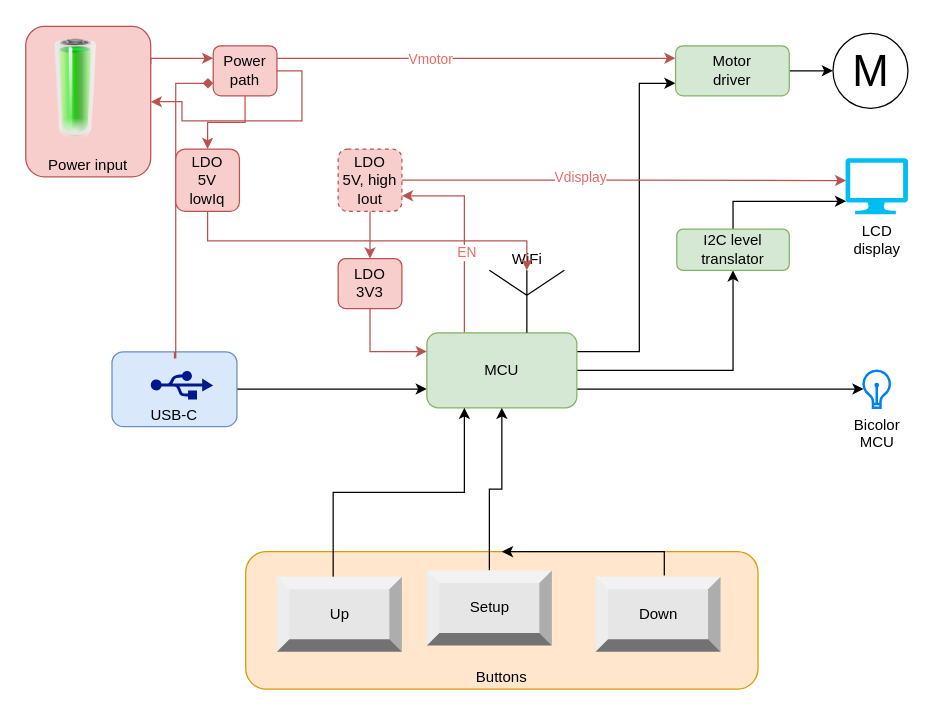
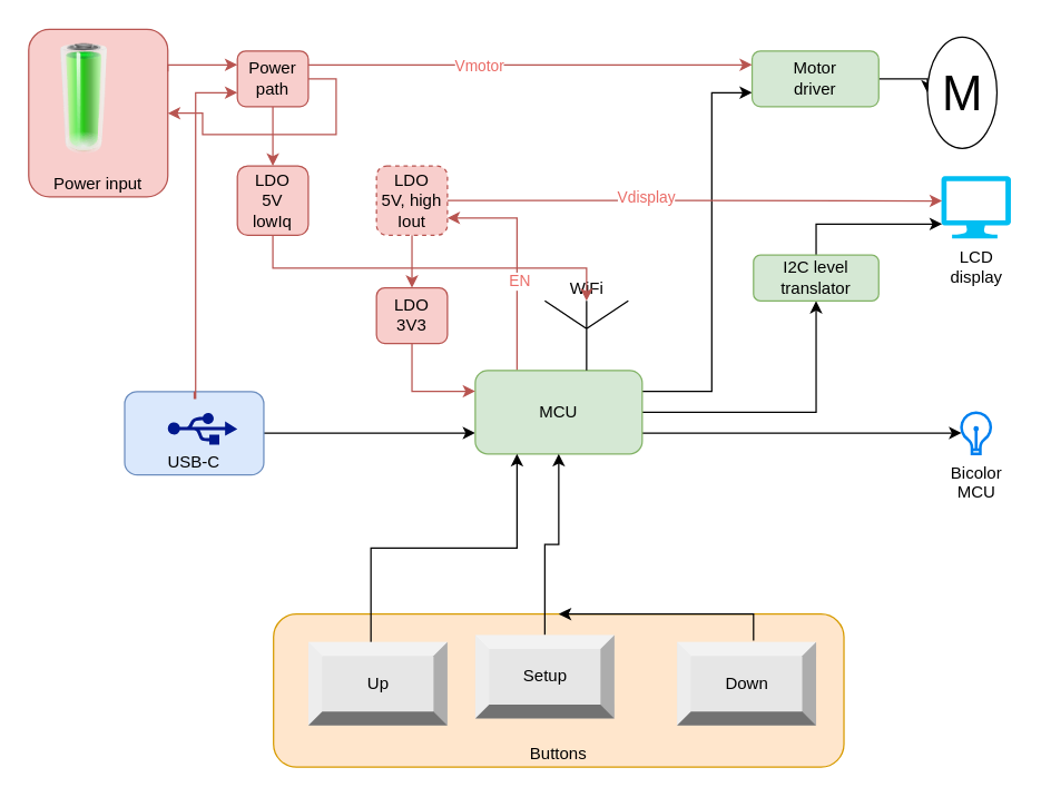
  <mxCell id="0" />
  <mxCell id="1" parent="0" />
  <mxCell id="2" style="edgeStyle=orthogonalEdgeStyle;rounded=0;orthogonalLoop=1;jettySize=auto;html=1;exitX=1;exitY=0.5;exitDx=0;exitDy=0;entryX=0;entryY=0.75;entryDx=0;entryDy=0;fontColor=#EA6B66;" edge="1" parent="1" source="3" target="12"><mxGeometry relative="1" as="geometry"><mxPoint x="270" y="311" as="sourcePoint" /></mxGeometry></mxCell>
  <mxCell id="3" value="USB-C" style="rounded=1;whiteSpace=wrap;html=1;fillColor=#dae8fc;strokeColor=#6c8ebf;verticalAlign=bottom;" vertex="1" parent="1"><mxGeometry x="89" y="281" width="100" height="60" as="geometry" /></mxCell>
  <mxCell id="4" value="Power input" style="rounded=1;whiteSpace=wrap;html=1;fillColor=#f8cecc;strokeColor=#b85450;verticalAlign=bottom;" vertex="1" parent="1"><mxGeometry x="20" y="20.7" width="100" height="120.3" as="geometry" /></mxCell>
  <mxCell id="5" value="Buttons" style="rounded=1;whiteSpace=wrap;html=1;fillColor=#ffe6cc;strokeColor=#d79b00;verticalAlign=bottom;" vertex="1" parent="1"><mxGeometry x="196" y="441" width="410" height="110" as="geometry" /></mxCell>
  <mxCell id="6" style="edgeStyle=orthogonalEdgeStyle;rounded=0;orthogonalLoop=1;jettySize=auto;html=1;exitX=1;exitY=0.5;exitDx=0;exitDy=0;entryX=0;entryY=0.5;entryDx=0;entryDy=0;startArrow=none;" edge="1" parent="1" source="25" target="14"><mxGeometry relative="1" as="geometry" /></mxCell>
  <mxCell id="7" style="edgeStyle=orthogonalEdgeStyle;rounded=0;orthogonalLoop=1;jettySize=auto;html=1;exitX=1;exitY=0.25;exitDx=0;exitDy=0;entryX=0;entryY=0.75;entryDx=0;entryDy=0;" edge="1" parent="1" source="12" target="25"><mxGeometry relative="1" as="geometry"><mxPoint x="571" y="116.45" as="targetPoint" /><Array as="points"><mxPoint x="511" y="281" /><mxPoint x="511" y="66" /></Array></mxGeometry></mxCell>
  <mxCell id="8" style="edgeStyle=orthogonalEdgeStyle;rounded=0;orthogonalLoop=1;jettySize=auto;html=1;exitX=1;exitY=0.75;exitDx=0;exitDy=0;entryX=0.039;entryY=0.494;entryDx=0;entryDy=0;entryPerimeter=0;" edge="1" parent="1" source="12" target="24"><mxGeometry relative="1" as="geometry" /></mxCell>
  <mxCell id="9" style="edgeStyle=orthogonalEdgeStyle;rounded=0;orthogonalLoop=1;jettySize=auto;html=1;exitX=1;exitY=0.5;exitDx=0;exitDy=0;entryX=0.5;entryY=1;entryDx=0;entryDy=0;fontColor=#EA6B66;" edge="1" parent="1" source="12" target="40"><mxGeometry relative="1" as="geometry"><mxPoint x="587" y="162.63" as="targetPoint" /></mxGeometry></mxCell>
  <mxCell id="10" style="edgeStyle=orthogonalEdgeStyle;rounded=0;orthogonalLoop=1;jettySize=auto;html=1;exitX=0.25;exitY=0;exitDx=0;exitDy=0;fontColor=#EA6B66;fillColor=#f8cecc;strokeColor=#b85450;entryX=1;entryY=0.75;entryDx=0;entryDy=0;" edge="1" parent="1" source="12" target="37"><mxGeometry relative="1" as="geometry"><mxPoint x="321" y="151" as="targetPoint" /><Array as="points"><mxPoint x="371" y="156" /></Array></mxGeometry></mxCell>
  <mxCell id="11" value="EN" style="edgeLabel;html=1;align=center;verticalAlign=middle;resizable=0;points=[];fontColor=#EA6B66;" vertex="1" connectable="0" parent="10"><mxGeometry x="-0.2" y="-1" relative="1" as="geometry"><mxPoint as="offset" /></mxGeometry></mxCell>
  <mxCell id="12" value="MCU" style="rounded=1;whiteSpace=wrap;html=1;fillColor=#d5e8d4;strokeColor=#82b366;" vertex="1" parent="1"><mxGeometry x="341" y="265.85" width="120" height="60" as="geometry" /></mxCell>
  <mxCell id="13" value="WiFi" style="verticalLabelPosition=top;shadow=0;dashed=0;align=center;html=1;verticalAlign=bottom;shape=mxgraph.electrical.radio.aerial_-_antenna_1;labelPosition=center;" vertex="1" parent="1"><mxGeometry x="391" y="215.85" width="60" height="50" as="geometry" /></mxCell>
- <mxCell id="14" value="M" style="verticalLabelPosition=middle;shadow=0;dashed=0;align=center;html=1;verticalAlign=middle;strokeWidth=1;shape=ellipse;aspect=fixed;fontSize=35;" vertex="1" parent="1"><mxGeometry x="666" y="26.15" width="60" height="60" as="geometry" /></mxCell>
- <mxCell id="15" style="edgeStyle=orthogonalEdgeStyle;rounded=0;orthogonalLoop=1;jettySize=auto;html=1;exitX=0.5;exitY=0;exitDx=0;exitDy=0;entryX=0;entryY=0.75;entryDx=0;entryDy=0;fillColor=#f8cecc;strokeColor=#b85450;endArrow=diamond;" edge="1" parent="1" source="3" target="33"><mxGeometry relative="1" as="geometry"><mxPoint x="110" y="133.7" as="sourcePoint" /><Array as="points"><mxPoint x="140" y="286" /><mxPoint x="140" y="66" /></Array></mxGeometry></mxCell>
+ <mxCell id="14" value="M" style="verticalLabelPosition=middle;shadow=0;dashed=0;align=center;html=1;verticalAlign=middle;strokeWidth=1;shape=ellipse;aspect=fixed;fontSize=35;" vertex="1" parent="1"><mxGeometry x="666" y="26.15" width="50" height="80" as="geometry" /></mxCell>
+ <mxCell id="15" style="edgeStyle=orthogonalEdgeStyle;rounded=0;orthogonalLoop=1;jettySize=auto;html=1;exitX=0.5;exitY=0;exitDx=0;exitDy=0;entryX=0;entryY=0.75;entryDx=0;entryDy=0;fillColor=#f8cecc;strokeColor=#b85450;" edge="1" parent="1" source="3" target="33"><mxGeometry relative="1" as="geometry"><mxPoint x="110" y="133.7" as="sourcePoint" /><Array as="points"><mxPoint x="140" y="286" /><mxPoint x="140" y="66" /></Array></mxGeometry></mxCell>
  <mxCell id="16" style="edgeStyle=orthogonalEdgeStyle;rounded=0;orthogonalLoop=1;jettySize=auto;html=1;entryX=0;entryY=0.25;entryDx=0;entryDy=0;fillColor=#f8cecc;strokeColor=#b85450;" edge="1" parent="1" target="33"><mxGeometry relative="1" as="geometry"><mxPoint x="120" y="51" as="sourcePoint" /><Array as="points"><mxPoint x="120" y="51" /><mxPoint x="120" y="51" /></Array></mxGeometry></mxCell>
  <mxCell id="17" value="" style="image;html=1;image=img/lib/clip_art/general/Battery_100_128x128.png" vertex="1" parent="1"><mxGeometry x="20" y="31" width="80" height="80" as="geometry" /></mxCell>
  <mxCell id="18" style="edgeStyle=orthogonalEdgeStyle;rounded=0;orthogonalLoop=1;jettySize=auto;html=1;entryX=0.25;entryY=1;entryDx=0;entryDy=0;exitX=0.45;exitY=0.017;exitDx=0;exitDy=0;exitPerimeter=0;" edge="1" parent="1" source="19" target="12"><mxGeometry relative="1" as="geometry" /></mxCell>
  <mxCell id="19" value="&lt;div&gt;Up&lt;/div&gt;" style="labelPosition=center;verticalLabelPosition=middle;align=center;html=1;shape=mxgraph.basic.shaded_button;dx=10;fillColor=#E6E6E6;strokeColor=none;" vertex="1" parent="1"><mxGeometry x="221" y="461" width="100" height="60" as="geometry" /></mxCell>
  <mxCell id="20" value="" style="edgeStyle=orthogonalEdgeStyle;rounded=0;orthogonalLoop=1;jettySize=auto;html=1;entryX=0.5;entryY=1;entryDx=0;entryDy=0;" edge="1" parent="1" source="21" target="12"><mxGeometry relative="1" as="geometry"><mxPoint x="320" y="301" as="targetPoint" /></mxGeometry></mxCell>
  <mxCell id="21" value="Setup" style="labelPosition=center;verticalLabelPosition=middle;align=center;html=1;shape=mxgraph.basic.shaded_button;dx=10;fillColor=#E6E6E6;strokeColor=none;" vertex="1" parent="1"><mxGeometry x="341" y="456" width="100" height="60" as="geometry" /></mxCell>
  <mxCell id="22" style="edgeStyle=orthogonalEdgeStyle;rounded=0;orthogonalLoop=1;jettySize=auto;html=1;exitX=0.55;exitY=-0.017;exitDx=0;exitDy=0;exitPerimeter=0;" edge="1" parent="1" source="23" target="5"><mxGeometry relative="1" as="geometry" /></mxCell>
- <mxCell id="23" value="Down" style="labelPosition=center;verticalLabelPosition=middle;align=center;html=1;shape=mxgraph.basic.shaded_button;dx=10;fillColor=#E6E6E6;strokeColor=none;" vertex="1" parent="1"><mxGeometry x="476" y="461" width="100" height="60" as="geometry" /></mxCell>
+ <mxCell id="23" value="Down" style="labelPosition=center;verticalLabelPosition=middle;align=center;html=1;shape=mxgraph.basic.shaded_button;dx=10;fillColor=#E6E6E6;strokeColor=none;" vertex="1" parent="1"><mxGeometry x="486" y="461" width="100" height="60" as="geometry" /></mxCell>
  <mxCell id="24" value="&lt;div&gt;Bicolor&lt;/div&gt;&lt;div&gt;MCU&lt;br&gt;&lt;/div&gt;" style="html=1;verticalLabelPosition=bottom;align=center;labelBackgroundColor=#ffffff;verticalAlign=top;strokeWidth=2;strokeColor=#0080F0;shadow=0;dashed=0;shape=mxgraph.ios7.icons.lightbulb;fillColor=none;" vertex="1" parent="1"><mxGeometry x="689.6" y="296.15" width="22.8" height="29.7" as="geometry" /></mxCell>
  <mxCell id="25" value="&lt;div&gt;Motor&lt;/div&gt;&lt;div&gt;driver&lt;/div&gt;" style="rounded=1;whiteSpace=wrap;html=1;fillColor=#d5e8d4;strokeColor=#82b366;" vertex="1" parent="1"><mxGeometry x="540" y="36.15" width="91" height="40" as="geometry" /></mxCell>
  <mxCell id="26" value="&lt;div&gt;LCD&lt;/div&gt;&lt;div&gt;display&lt;br&gt;&lt;/div&gt;" style="verticalLabelPosition=bottom;html=1;verticalAlign=top;align=center;strokeColor=none;fillColor=#00BEF2;shape=mxgraph.azure.computer;pointerEvents=1;" vertex="1" parent="1"><mxGeometry x="676" y="126" width="50" height="45" as="geometry" /></mxCell>
  <mxCell id="27" style="edgeStyle=orthogonalEdgeStyle;rounded=0;orthogonalLoop=1;jettySize=auto;html=1;exitX=0.5;exitY=1;exitDx=0;exitDy=0;entryX=0;entryY=0.25;entryDx=0;entryDy=0;fillColor=#f8cecc;strokeColor=#b85450;" edge="1" parent="1" source="28" target="12"><mxGeometry relative="1" as="geometry" /></mxCell>
  <mxCell id="28" value="LDO 3V3" style="rounded=1;whiteSpace=wrap;html=1;fillColor=#f8cecc;strokeColor=#b85450;" vertex="1" parent="1"><mxGeometry x="270" y="206.45" width="51" height="40" as="geometry" /></mxCell>
  <mxCell id="29" style="edgeStyle=orthogonalEdgeStyle;rounded=0;orthogonalLoop=1;jettySize=auto;html=1;entryX=0;entryY=0.25;entryDx=0;entryDy=0;fillColor=#f8cecc;strokeColor=#b85450;exitX=1;exitY=0.25;exitDx=0;exitDy=0;" edge="1" parent="1" source="33" target="25"><mxGeometry relative="1" as="geometry"><mxPoint x="220" y="56" as="sourcePoint" /></mxGeometry></mxCell>
  <mxCell id="30" value="Vmotor" style="edgeLabel;html=1;align=center;verticalAlign=middle;resizable=0;points=[];fontColor=#EA6B66;" vertex="1" connectable="0" parent="29"><mxGeometry x="-0.348" y="2" relative="1" as="geometry"><mxPoint x="18" y="2" as="offset" /></mxGeometry></mxCell>
  <mxCell id="31" style="edgeStyle=orthogonalEdgeStyle;rounded=0;orthogonalLoop=1;jettySize=auto;html=1;exitX=1;exitY=0.5;exitDx=0;exitDy=0;fontColor=#EA6B66;fillColor=#f8cecc;strokeColor=#b85450;" edge="1" parent="1" source="33" target="4"><mxGeometry relative="1" as="geometry" /></mxCell>
  <mxCell id="32" style="edgeStyle=orthogonalEdgeStyle;rounded=0;orthogonalLoop=1;jettySize=auto;html=1;exitX=0.5;exitY=1;exitDx=0;exitDy=0;entryX=0.5;entryY=0;entryDx=0;entryDy=0;fontColor=#EA6B66;fillColor=#f8cecc;strokeColor=#b85450;" edge="1" parent="1" source="33" target="42"><mxGeometry relative="1" as="geometry" /></mxCell>
  <mxCell id="33" value="&lt;div&gt;Power&lt;/div&gt;&lt;div&gt;path&lt;br&gt;&lt;/div&gt;" style="rounded=1;whiteSpace=wrap;html=1;fillColor=#f8cecc;strokeColor=#b85450;" vertex="1" parent="1"><mxGeometry x="170" y="36.15" width="51" height="40" as="geometry" /></mxCell>
  <mxCell id="34" style="edgeStyle=orthogonalEdgeStyle;rounded=0;orthogonalLoop=1;jettySize=auto;html=1;exitX=0.5;exitY=1;exitDx=0;exitDy=0;entryX=0.5;entryY=0;entryDx=0;entryDy=0;fillColor=#f8cecc;strokeColor=#b85450;" edge="1" parent="1" source="37" target="28"><mxGeometry relative="1" as="geometry" /></mxCell>
  <mxCell id="35" style="edgeStyle=orthogonalEdgeStyle;rounded=0;orthogonalLoop=1;jettySize=auto;html=1;exitX=1;exitY=0.5;exitDx=0;exitDy=0;entryX=0.011;entryY=0.4;entryDx=0;entryDy=0;fillColor=#f8cecc;strokeColor=#b85450;fontColor=#EA6B66;entryPerimeter=0;" edge="1" parent="1" source="37" target="26"><mxGeometry relative="1" as="geometry"><mxPoint x="542" y="146.155" as="targetPoint" /></mxGeometry></mxCell>
  <mxCell id="36" value="Vdisplay" style="edgeLabel;html=1;align=center;verticalAlign=middle;resizable=0;points=[];fontColor=#EA6B66;" vertex="1" connectable="0" parent="35"><mxGeometry x="-0.194" y="2" relative="1" as="geometry"><mxPoint as="offset" /></mxGeometry></mxCell>
  <mxCell id="37" value="&lt;div&gt;LDO&lt;/div&gt;&lt;div&gt;5V, high Iout&lt;br&gt;&lt;/div&gt;" style="rounded=1;whiteSpace=wrap;html=1;fillColor=#f8cecc;strokeColor=#b85450;dashed=1;" vertex="1" parent="1"><mxGeometry x="270" y="118.8" width="51" height="49.85" as="geometry" /></mxCell>
  <mxCell id="38" value="" style="sketch=0;aspect=fixed;pointerEvents=1;shadow=0;dashed=0;html=1;strokeColor=none;labelPosition=center;verticalLabelPosition=bottom;verticalAlign=top;align=center;fillColor=#00188D;shape=mxgraph.mscae.enterprise.usb;fontColor=#EA6B66;" vertex="1" parent="1"><mxGeometry x="120" y="296.15" width="50" height="23" as="geometry" /></mxCell>
  <mxCell id="39" style="edgeStyle=orthogonalEdgeStyle;rounded=0;orthogonalLoop=1;jettySize=auto;html=1;exitX=0.5;exitY=0;exitDx=0;exitDy=0;entryX=0.011;entryY=0.768;entryDx=0;entryDy=0;entryPerimeter=0;fontColor=#EA6B66;" edge="1" parent="1" source="40" target="26"><mxGeometry relative="1" as="geometry" /></mxCell>
  <mxCell id="40" value="I2C level translator" style="rounded=1;whiteSpace=wrap;html=1;fillColor=#d5e8d4;strokeColor=#82b366;" vertex="1" parent="1"><mxGeometry x="541" y="182.9" width="90" height="32.95" as="geometry" /></mxCell>
  <mxCell id="41" style="edgeStyle=orthogonalEdgeStyle;rounded=0;orthogonalLoop=1;jettySize=auto;html=1;exitX=0.5;exitY=1;exitDx=0;exitDy=0;fontColor=#EA6B66;fillColor=#f8cecc;strokeColor=#b85450;" edge="1" parent="1" source="42" target="13"><mxGeometry relative="1" as="geometry" /></mxCell>
- <mxCell id="42" value="&lt;div&gt;LDO&lt;/div&gt;&lt;div&gt;5V&lt;/div&gt;&lt;div&gt;lowIq&lt;br&gt;&lt;/div&gt;" style="rounded=1;whiteSpace=wrap;html=1;fillColor=#f8cecc;strokeColor=#b85450;" vertex="1" parent="1"><mxGeometry x="140" y="118.8" width="51" height="49.85" as="geometry" /></mxCell>
+ <mxCell id="42" value="&lt;div&gt;LDO&lt;/div&gt;&lt;div&gt;5V&lt;/div&gt;&lt;div&gt;lowIq&lt;br&gt;&lt;/div&gt;" style="rounded=1;whiteSpace=wrap;html=1;fillColor=#f8cecc;strokeColor=#b85450;" vertex="1" parent="1"><mxGeometry x="170" y="118.8" width="51" height="49.85" as="geometry" /></mxCell>
